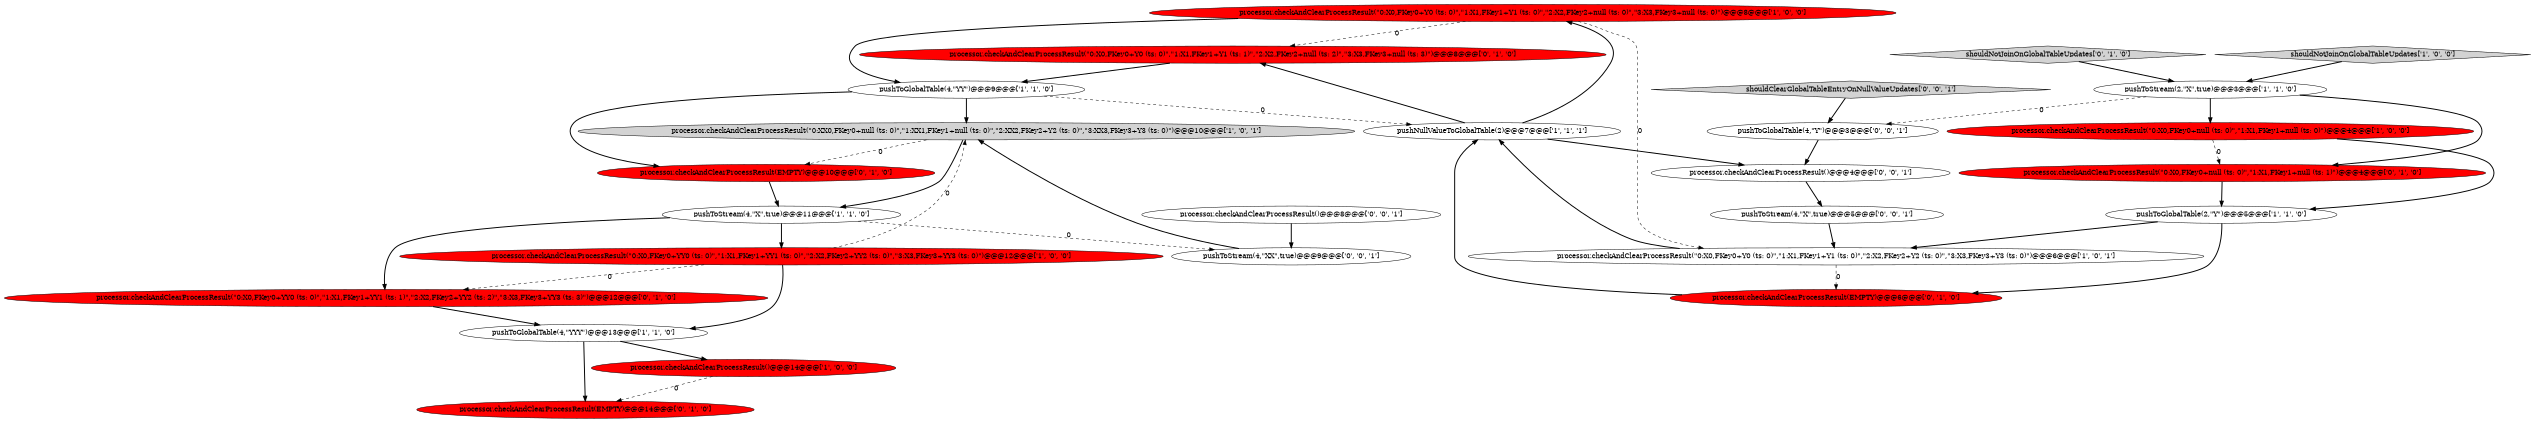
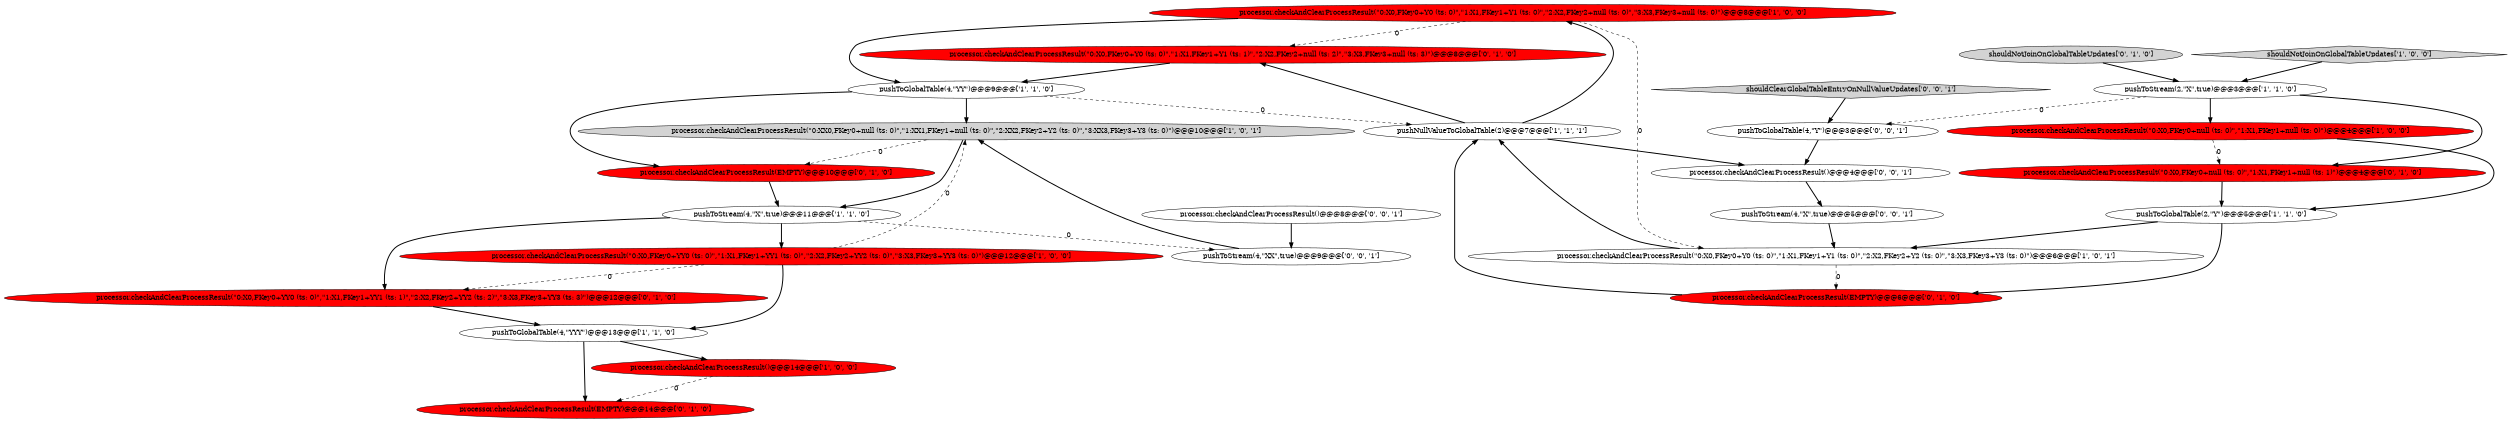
  digraph {
    node [fillcolor=white shape=ellipse style=filled]
    edge [style=bold]
    n1 [fillcolor=red label="processor.checkAndClearProcessResult(\"0:X0,FKey0+Y0 (ts: 0)\",\"1:X1,FKey1+Y1 (ts: 0)\",\"2:X2,FKey2+null (ts: 0)\",\"3:X3,FKey3+null (ts: 0)\")@@@8@@@['1', '0', '0']"]
    n2 [fillcolor=red label="processor.checkAndClearProcessResult(\"0:X0,FKey0+Y0 (ts: 0)\",\"1:X1,FKey1+Y1 (ts: 1)\",\"2:X2,FKey2+null (ts: 2)\",\"3:X3,FKey3+null (ts: 3)\")@@@8@@@['0', '1', '0']"]
    n3 [label="processor.checkAndClearProcessResult(\"0:X0,FKey0+Y0 (ts: 0)\",\"1:X1,FKey1+Y1 (ts: 0)\",\"2:X2,FKey2+Y2 (ts: 0)\",\"3:X3,FKey3+Y3 (ts: 0)\")@@@6@@@['1', '0', '1']"]
    n4 [label="pushToGlobalTable(4,\"YY\")@@@9@@@['1', '1', '0']"]
    n5 [label="pushNullValueToGlobalTable(2)@@@7@@@['1', '1', '1']"]
    n6 [fillcolor=red label="processor.checkAndClearProcessResult(EMPTY)@@@6@@@['0', '1', '0']"]
    n7 [fillcolor=lightgray label="processor.checkAndClearProcessResult(\"0:XX0,FKey0+null (ts: 0)\",\"1:XX1,FKey1+null (ts: 0)\",\"2:XX2,FKey2+Y2 (ts: 0)\",\"3:XX3,FKey3+Y3 (ts: 0)\")@@@10@@@['1', '0', '1']"]
    n8 [fillcolor=red label="processor.checkAndClearProcessResult(EMPTY)@@@10@@@['0', '1', '0']"]
    n9 [label="pushToStream(4,\"X\",true)@@@5@@@['0', '0', '1']"]
    n10 [fillcolor=lightgray label="shouldClearGlobalTableEntryOnNullValueUpdates['0', '0', '1']" shape=diamond]
    n11 [label="pushToGlobalTable(4,\"Y\")@@@3@@@['0', '0', '1']"]
    n12 [label="processor.checkAndClearProcessResult()@@@4@@@['0', '0', '1']"]
    n13 [fillcolor=red label="processor.checkAndClearProcessResult(\"0:X0,FKey0+YY0 (ts: 0)\",\"1:X1,FKey1+YY1 (ts: 0)\",\"2:X2,FKey2+YY2 (ts: 0)\",\"3:X3,FKey3+YY3 (ts: 0)\")@@@12@@@['1', '0', '0']"]
    n14 [fillcolor=red label="processor.checkAndClearProcessResult(\"0:X0,FKey0+YY0 (ts: 0)\",\"1:X1,FKey1+YY1 (ts: 1)\",\"2:X2,FKey2+YY2 (ts: 2)\",\"3:X3,FKey3+YY3 (ts: 3)\")@@@12@@@['0', '1', '0']"]
    n15 [label="pushToGlobalTable(4,\"YYY\")@@@13@@@['1', '1', '0']"]
    n16 [label="pushToStream(4,\"X\",true)@@@11@@@['1', '1', '0']"]
    n17 [fillcolor=red label="processor.checkAndClearProcessResult(EMPTY)@@@14@@@['0', '1', '0']"]
    n18 [fillcolor=red label="processor.checkAndClearProcessResult()@@@14@@@['1', '0', '0']"]
    n19 [label="pushToStream(4,\"XX\",true)@@@9@@@['0', '0', '1']"]
    n20 [label="processor.checkAndClearProcessResult()@@@8@@@['0', '0', '1']"]
    n21 [fillcolor=red label="processor.checkAndClearProcessResult(\"0:X0,FKey0+null (ts: 0)\",\"1:X1,FKey1+null (ts: 1)\")@@@4@@@['0', '1', '0']"]
    n22 [label="pushToGlobalTable(2,\"Y\")@@@5@@@['1', '1', '0']"]
    n23 [fillcolor=lightgray label="shouldNotJoinOnGlobalTableUpdates['1', '0', '0']" shape=diamond]
    n24 [label="pushToStream(2,\"X\",true)@@@3@@@['1', '1', '0']"]
    n25 [fillcolor=red label="processor.checkAndClearProcessResult(\"0:X0,FKey0+null (ts: 0)\",\"1:X1,FKey1+null (ts: 0)\")@@@4@@@['1', '0', '0']"]
-   n26 [fillcolor=lightgray label="shouldNotJoinOnGlobalTableUpdates['0', '1', '0']" shape=diamond]
+   n26 [fillcolor=lightgray label="shouldNotJoinOnGlobalTableUpdates['0', '1', '0']"]
    n1 -> n2 [label=0 style=dashed]
    n1 -> n3 [label=0 style=dashed]
    n1 -> n4
    n2 -> n4
    n3 -> n5
    n3 -> n6 [label=0 style=dashed]
    n4 -> n5 [label=0 style=dashed]
    n4 -> n7
    n4 -> n8
    n5 -> n1
    n5 -> n2
    n5 -> n12
    n6 -> n5
    n7 -> n8 [label=0 style=dashed]
    n7 -> n16
    n8 -> n16
    n9 -> n3
    n10 -> n11
    n11 -> n12
    n12 -> n9
    n13 -> n7 [label=0 style=dashed]
    n13 -> n14 [label=0 style=dashed]
    n13 -> n15
    n14 -> n15
    n15 -> n17
    n15 -> n18
    n16 -> n13
    n16 -> n14
    n16 -> n19 [label=0 style=dashed]
    n18 -> n17 [label=0 style=dashed]
    n19 -> n7
    n20 -> n19
    n21 -> n22
    n22 -> n3
    n22 -> n6
    n23 -> n24
    n24 -> n11 [label=0 style=dashed]
    n24 -> n21
    n24 -> n25
    n25 -> n21 [label=0 style=dashed]
    n25 -> n22
    n26 -> n24
  }
